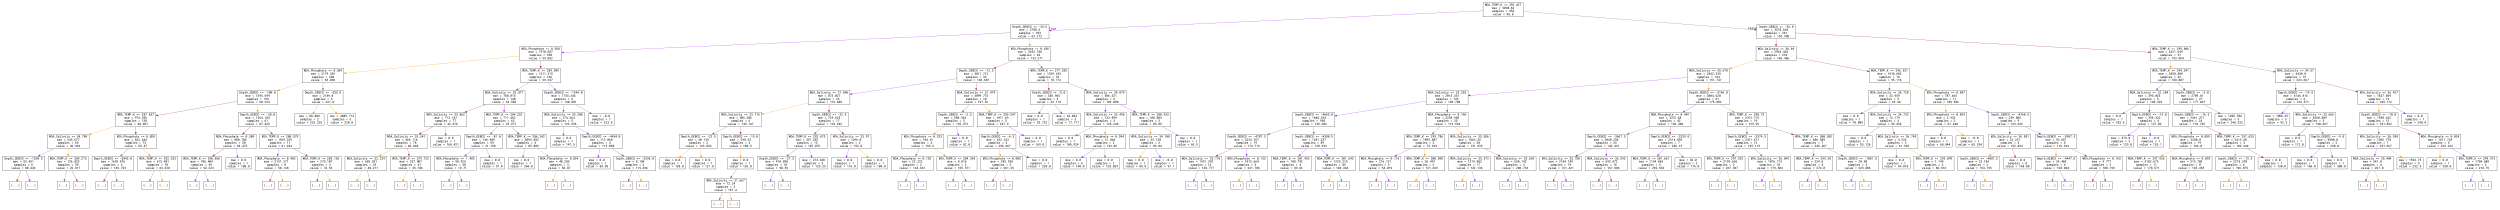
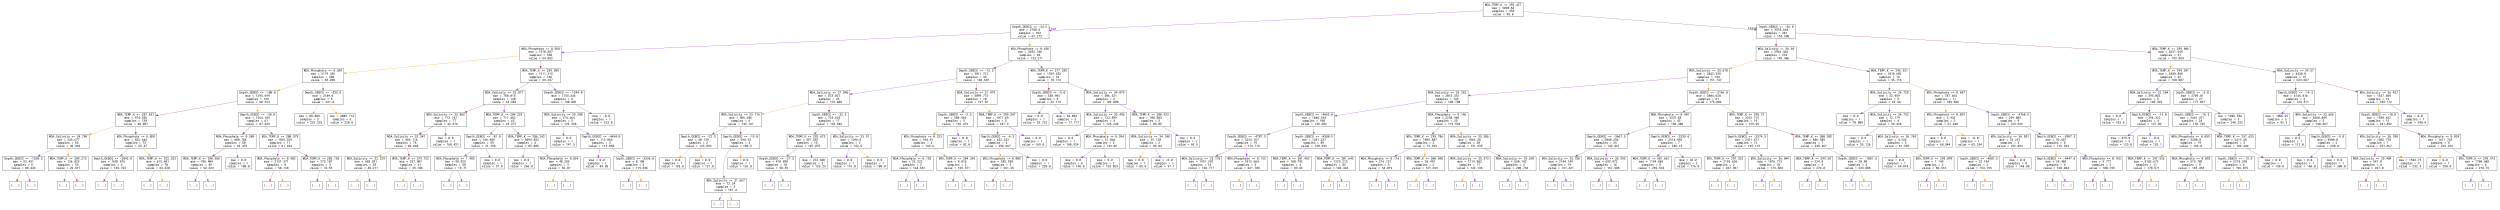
  digraph {
    fontname="Roboto Mono"
    node [fontname="Roboto Mono" shape=box]
    edge [color=purple fontname="Roboto Mono"]
    n1 [label="WOA_TEMP_K <= 293.427\nmse = 5098.63\nsamples = 654\nvalue = 98.0"]
    n2 [label="Depth_GEBCO <= -34.5\nmse = 2788.6\nsamples = 393\nvalue = 63.272"]
    n3 [label="Depth_GEBCO <= -26.0\nmse = 3578.644\nsamples = 261\nvalue = 155.998"]
    n4 [label="WOA_Phosphate <= 0.568\nmse = 1970.687\nsamples = 350\nvalue = 54.052"]
    n5 [label="WOA_Phosphate <= 0.456\nmse = 3453.106\nsamples = 43\nvalue = 133.271"]
    n6 [label="WOA_Salinity <= 36.69\nmse = 2943.443\nsamples = 210\nvalue = 146.466"]
    n7 [label="WOA_TEMP_K <= 299.046\nmse = 4321.649\nsamples = 51\nvalue = 193.054"]
    n8 [label="WOA_Phosphate <= 0.554\nmse = 2179.301\nsamples = 204\nvalue = 65.096"]
    n9 [label="WOA_TEMP_K <= 289.899\nmse = 1311.315\nsamples = 146\nvalue = 39.297"]
    n10 [label="Depth_GEBCO <= -12.5\nmse = 3011.712\nsamples = 33\nvalue = 146.687"]
    n11 [label="WOA_TEMP_K <= 277.555\nmse = 1539.453\nsamples = 10\nvalue = 78.712"]
    n12 [label="Depth_GEBCO <= -100.0\nmse = 1395.699\nsamples = 199\nvalue = 60.224"]
    n13 [label="Depth_GEBCO <= -535.0\nmse = 2189.0\nsamples = 5\nvalue = 221.0"]
    n14 [label="WOA_Salinity <= 33.871\nmse = 788.015\nsamples = 140\nvalue = 34.566"]
    n15 [label="Depth_GEBCO <= -1344.0\nmse = 1755.346\nsamples = 6\nvalue = 140.801"]
    n16 [label="WOA_TEMP_K <= 287.657\nmse = 974.556\nsamples = 138\nvalue = 48.037"]
    n17 [label="Depth_GEBCO <= -38.0\nmse = 1264.184\nsamples = 61\nvalue = 87.429"]
    n18 [label="mse = 88.889\nsamples = 2\nvalue = 223.333"]
    n19 [label="mse = 3085.714\nsamples = 3\nvalue = 220.0"]
    n20 [label="WOA_Salinity <= 34.709\nmse = 345.677\nsamples = 65\nvalue = 26.943"]
    n21 [label="WOA_Phosphate <= 0.028\nmse = 822.644\nsamples = 73\nvalue = 65.47"]
    n22 [label="WOA_Phosphate <= 0.509\nmse = 880.786\nsamples = 50\nvalue = 94.473"]
    n23 [label="WOA_TEMP_K <= 280.579\nmse = 1819.329\nsamples = 11\nvalue = 61.264"]
    n24 [label="Depth_GEBCO <= -1330.5\nmse = 53.451\nsamples = 6\nvalue = 80.443"]
    n25 [label="WOA_TEMP_K <= 284.215\nmse = 136.023\nsamples = 59\nvalue = 22.917"]
    n26 [label="Depth_GEBCO <= -3843.0\nmse = 1693.476\nsamples = 3\nvalue = 149.733"]
    n27 [label="WOA_TEMP_K <= 292.333\nmse = 615.401\nsamples = 70\nvalue = 63.328"]
    n28 [label="(...)"]
    n29 [label="(...)"]
    n30 [label="(...)"]
    n31 [label="(...)"]
    n32 [label="(...)"]
    n33 [label="(...)"]
    n34 [label="(...)"]
    n35 [label="(...)"]
    n36 [label="WOA_TEMP_K <= 290.568\nmse = 706.404\nsamples = 49\nvalue = 92.223"]
    n37 [label="mse = 0.0\nsamples = 1\nvalue = 180.0"]
    n38 [label="WOA_Phosphate <= 0.483\nmse = 2131.371\nsamples = 8\nvalue = 58.138"]
    n39 [label="WOA_TEMP_K <= 285.136\nmse = 275.107\nsamples = 3\nvalue = 74.55"]
    n40 [label="(...)"]
    n41 [label="(...)"]
    n42 [label="(...)"]
    n43 [label="(...)"]
    n44 [label="(...)"]
    n45 [label="(...)"]
    n46 [label="WOA_Salinity <= 33.862\nmse = 713.747\nsamples = 77\nvalue = 42.676"]
    n47 [label="WOA_TEMP_K <= 284.233\nmse = 711.462\nsamples = 63\nvalue = 25.277"]
    n48 [label="WOA_Salinity <= 35.208\nmse = 274.364\nsamples = 5\nvalue = 122.356"]
    n49 [label="mse = -0.0\nsamples = 1\nvalue = 223.8"]
    n50 [label="WOA_Salinity <= 33.541\nmse = 466.116\nsamples = 76\nvalue = 40.648"]
    n51 [label="mse = 0.0\nsamples = 1\nvalue = 168.421"]
    n52 [label="Depth_GEBCO <= -81.0\nmse = 146.989\nsamples = 59\nvalue = 21.158"]
    n53 [label="WOA_TEMP_K <= 286.242\nmse = 5093.852\nsamples = 4\nvalue = 85.889"]
    n54 [label="WOA_Salinity <= 32.229\nmse = 683.591\nsamples = 35\nvalue = 48.211"]
    n55 [label="WOA_TEMP_K <= 279.722\nmse = 237.907\nsamples = 41\nvalue = 35.186"]
    n56 [label="(...)"]
    n57 [label="(...)"]
    n58 [label="(...)"]
    n59 [label="(...)"]
    n60 [label="WOA_Phosphate <= 1.485\nmse = 98.925\nsamples = 58\nvalue = 19.71"]
    n61 [label="mse = 0.0\nsamples = 1\nvalue = 57.0"]
    n62 [label="mse = 0.0\nsamples = 1\nvalue = 260.0"]
    n63 [label="WOA_Phosphate <= 0.824\nmse = 48.285\nsamples = 3\nvalue = 56.87"]
    n64 [label="(...)"]
    n65 [label="(...)"]
    n66 [label="(...)"]
    n67 [label="(...)"]
    n68 [label="mse = 0.0\nsamples = 1\nvalue = 147.9"]
    n69 [label="Depth_GEBCO <= -4454.0\nmse = 113.068\nsamples = 4\nvalue = 115.058"]
    n70 [label="mse = 0.0\nsamples = 1\nvalue = 89.03"]
    n71 [label="Depth_GEBCO <= -3336.0\nmse = 0.184\nsamples = 3\nvalue = 119.396"]
    n72 [label="(...)"]
    n73 [label="(...)"]
    n74 [label="WOA_Salinity <= 31.846\nmse = 873.027\nsamples = 23\nvalue = 119.848"]
    n75 [label="WOA_Salinity <= 31.479\nmse = 3099.773\nsamples = 10\nvalue = 197.81"]
    n76 [label="Depth_GEBCO <= -5.0\nmse = 348.965\nsamples = 4\nvalue = 32.119"]
    n77 [label="WOA_Salinity <= 34.079\nmse = 506.521\nsamples = 6\nvalue = 102.008"]
    n78 [label="WOA_Salinity <= 23.716\nmse = 505.306\nsamples = 6\nvalue = 142.167"]
    n79 [label="Depth_GEBCO <= -22.5\nmse = 725.635\nsamples = 17\nvalue = 110.282"]
    n80 [label="Depth_GEBCO <= -3.5\nmse = 588.926\nsamples = 5\nvalue = 152.273"]
    n81 [label="WOA_TEMP_K <= 289.547\nmse = 1071.69\nsamples = 5\nvalue = 247.9"]
    n82 [label="Depth_GEBCO <= -22.5\nmse = 40.139\nsamples = 2\nvalue = 123.833"]
    n83 [label="Depth_GEBCO <= -15.0\nmse = 298.25\nsamples = 4\nvalue = 160.5"]
    n84 [label="WOA_TEMP_K <= 292.675\nmse = 537.587\nsamples = 15\nvalue = 107.073"]
    n85 [label="WOA_Salinity <= 33.97\nmse = 1296.0\nsamples = 2\nvalue = 152.0"]
    n86 [label="mse = 0.0\nsamples = 1\nvalue = 138.0"]
    n87 [label="mse = 0.0\nsamples = 1\nvalue = 121.0"]
    n88 [label="WOA_Salinity <= 31.667\nmse = 72.24\nsamples = 3\nvalue = 167.4"]
    n89 [label="mse = 0.0\nsamples = 1\nvalue = 126.0"]
    n90 [label="(...)"]
    n91 [label="(...)"]
    n92 [label="Depth_GEBCO <= -27.5\nmse = 418.898\nsamples = 10\nvalue = 98.55"]
    n93 [label="mse = 273.438\nsamples = 5\nvalue = 126.25"]
    n94 [label="mse = 0.0\nsamples = 1\nvalue = 116.0"]
    n95 [label="mse = 0.0\nsamples = 1\nvalue = 188.0"]
    n96 [label="(...)"]
    n97 [label="(...)"]
    n98 [label="WOA_Phosphate <= 0.323\nmse = 104.61\nsamples = 4\nvalue = 159.3"]
    n99 [label="mse = 0.0\nsamples = 1\nvalue = 82.0"]
    n100 [label="Depth_GEBCO <= -6.5\nmse = 422.222\nsamples = 4\nvalue = 256.667"]
    n101 [label="mse = 0.0\nsamples = 1\nvalue = 169.0"]
    n102 [label="WOA_Phosphate <= 0.153\nmse = 22.222\nsamples = 2\nvalue = 144.667"]
    n103 [label="WOA_TEMP_K <= 284.369\nmse = 8.816\nsamples = 2\nvalue = 165.571"]
    n104 [label="(...)"]
    n105 [label="(...)"]
    n106 [label="(...)"]
    n107 [label="(...)"]
    n108 [label="WOA_Phosphate <= 0.085\nmse = 285.938\nsamples = 3\nvalue = 261.25"]
    n109 [label="mse = 0.0\nsamples = 1\nvalue = 220.0"]
    n110 [label="(...)"]
    n111 [label="(...)"]
    n112 [label="mse = 0.0\nsamples = 1\nvalue = 53.722"]
    n113 [label="mse = 63.054\nsamples = 3\nvalue = 17.717"]
    n114 [label="WOA_Salinity <= 33.496\nmse = 123.899\nsamples = 3\nvalue = 126.246"]
    n115 [label="WOA_TEMP_K <= 280.933\nmse = 108.883\nsamples = 3\nvalue = 85.85"]
    n116 [label="mse = 0.0\nsamples = 1\nvalue = 108.924"]
    n117 [label="WOA_Phosphate <= 0.594\nmse = 31.844\nsamples = 2\nvalue = 132.02"]
    n118 [label="WOA_Salinity <= 34.108\nmse = 35.138\nsamples = 2\nvalue = 89.84"]
    n119 [label="mse = 0.0\nsamples = 1\nvalue = 65.9"]
    n120 [label="mse = 0.0\nsamples = 6\nvalue = 140.0"]
    n121 [label="mse = 0.0\nsamples = 1\nvalue = 128.029"]
    n122 [label="mse = 0.0\nsamples = 1\nvalue = 85.0"]
    n123 [label="mse = -0.0\nsamples = 1\nvalue = 97.1"]
    n124 [label="WOA_Salinity <= 35.678\nmse = 2842.339\nsamples = 194\nvalue = 151.747"]
    n125 [label="WOA_TEMP_K <= 296.531\nmse = 1018.602\nsamples = 16\nvalue = 95.116"]
    n126 [label="WOA_TEMP_K <= 294.341\nmse = 2838.889\nsamples = 32\nvalue = 168.007"]
    n127 [label="WOA_Salinity <= 34.57\nmse = 4430.0\nsamples = 19\nvalue = 223.667"]
    n128 [label="WOA_Salinity <= 35.263\nmse = 2015.351\nsamples = 133\nvalue = 140.708"]
    n129 [label="Depth_GEBCO <= -3146.0\nmse = 3804.628\nsamples = 61\nvalue = 176.082"]
    n130 [label="WOA_Salinity <= 36.728\nmse = 32.959\nsamples = 5\nvalue = 62.96"]
    n131 [label="WOA_Phosphate <= 0.057\nmse = 787.465\nsamples = 11\nvalue = 109.586"]
    n132 [label="Depth_GEBCO <= -4665.0\nmse = 1848.294\nsamples = 108\nvalue = 145.203"]
    n133 [label="WOA_Phosphate <= 0.146\nmse = 2258.903\nsamples = 25\nvalue = 119.554"]
    n134 [label="WOA_Phosphate <= 0.401\nmse = 3372.68\nsamples = 42\nvalue = 156.486"]
    n135 [label="WOA_TEMP_K <= 298.73\nmse = 2312.715\nsamples = 19\nvalue = 215.95"]
    n136 [label="Depth_GEBCO <= -4787.5\nmse = 3233.767\nsamples = 19\nvalue = 174.713"]
    n137 [label="Depth_GEBCO <= -4380.5\nmse = 1281.237\nsamples = 89\nvalue = 138.393"]
    n138 [label="WOA_TEMP_K <= 299.786\nmse = 1095.087\nsamples = 5\nvalue = 73.339"]
    n139 [label="WOA_Salinity <= 35.586\nmse = 1863.35\nsamples = 20\nvalue = 131.535"]
    n140 [label="WOA_Salinity <= 35.176\nmse = 1951.392\nsamples = 14\nvalue = 138.777"]
    n141 [label="WOA_Phosphate <= 0.135\nmse = 1013.664\nsamples = 5\nvalue = 221.706"]
    n142 [label="WOA_TEMP_K <= 301.453\nmse = 108.793\nsamples = 4\nvalue = 89.63"]
    n143 [label="WOA_TEMP_K <= 301.643\nmse = 1229.215\nsamples = 85\nvalue = 140.344"]
    n144 [label="(...)"]
    n145 [label="(...)"]
    n146 [label="(...)"]
    n147 [label="(...)"]
    n148 [label="(...)"]
    n149 [label="(...)"]
    n150 [label="(...)"]
    n151 [label="(...)"]
    n152 [label="WOA_Phosphate <= 0.116\nmse = 216.121\nsamples = 3\nvalue = 54.019"]
    n153 [label="WOA_TEMP_K <= 300.898\nmse = 26.491\nsamples = 2\nvalue = 121.639"]
    n154 [label="WOA_Salinity <= 35.573\nmse = 1219.802\nsamples = 17\nvalue = 122.136"]
    n155 [label="WOA_Salinity <= 35.659\nmse = 650.142\nsamples = 3\nvalue = 206.733"]
    n156 [label="(...)"]
    n157 [label="(...)"]
    n158 [label="(...)"]
    n159 [label="(...)"]
    n160 [label="(...)"]
    n161 [label="(...)"]
    n162 [label="(...)"]
    n163 [label="(...)"]
    n164 [label="Depth_GEBCO <= -3667.5\nmse = 2048.294\nsamples = 35\nvalue = 142.421"]
    n165 [label="Depth_GEBCO <= -3239.0\nmse = 2514.892\nsamples = 7\nvalue = 246.15"]
    n166 [label="Depth_GEBCO <= -2574.5\nmse = 2411.471\nsamples = 12\nvalue = 195.115"]
    n167 [label="WOA_TEMP_K <= 300.303\nmse = 686.589\nsamples = 7\nvalue = 245.467"]
    n168 [label="WOA_Salinity <= 35.758\nmse = 2184.149\nsamples = 19\nvalue = 121.421"]
    n169 [label="WOA_Salinity <= 36.595\nmse = 692.472\nsamples = 16\nvalue = 167.986"]
    n170 [label="WOA_TEMP_K <= 301.661\nmse = 1154.069\nsamples = 5\nvalue = 269.533"]
    n171 [label="mse = 36.0\nsamples = 2\nvalue = 176.0"]
    n172 [label="(...)"]
    n173 [label="(...)"]
    n174 [label="(...)"]
    n175 [label="(...)"]
    n176 [label="(...)"]
    n177 [label="(...)"]
    n178 [label="WOA_TEMP_K <= 297.922\nmse = 2195.636\nsamples = 2\nvalue = 267.967"]
    n179 [label="WOA_Salinity <= 36.544\nmse = 1076.713\nsamples = 10\nvalue = 179.504"]
    n180 [label="WOA_TEMP_K <= 299.28\nmse = 224.0\nsamples = 4\nvalue = 274.0"]
    n181 [label="Depth_GEBCO <= -1081.5\nmse = 20.09\nsamples = 3\nvalue = 225.086"]
    n182 [label="(...)"]
    n183 [label="(...)"]
    n184 [label="(...)"]
    n185 [label="(...)"]
    n186 [label="(...)"]
    n187 [label="(...)"]
    n188 [label="(...)"]
    n189 [label="(...)"]
    n190 [label="mse = 0.0\nsamples = 1\nvalue = 70.009"]
    n191 [label="WOA_Salinity <= 36.733\nmse = 12.179\nsamples = 4\nvalue = 59.436"]
    n192 [label="WOA_Phosphate <= 0.029\nmse = 2.923\nsamples = 2\nvalue = 67.448"]
    n193 [label="Depth_GEBCO <= -4760.5\nmse = 259.802\nsamples = 9\nvalue = 123.632"]
    n194 [label="mse = 0.0\nsamples = 1\nvalue = 55.126"]
    n195 [label="WOA_Salinity <= 36.745\nmse = 4.332\nsamples = 3\nvalue = 61.592"]
    n196 [label="mse = 0.0\nsamples = 1\nvalue = 64.818"]
    n197 [label="WOA_TEMP_K <= 295.099\nmse = 1.149\nsamples = 2\nvalue = 60.516"]
    n198 [label="(...)"]
    n199 [label="(...)"]
    n200 [label="mse = 0.0\nsamples = 1\nvalue = 68.844"]
    n201 [label="mse = -0.0\nsamples = 1\nvalue = 65.354"]
    n202 [label="WOA_Salinity <= 36.851\nmse = 23.231\nsamples = 3\nvalue = 152.823"]
    n203 [label="Depth_GEBCO <= -3987.5\nmse = 52.657\nsamples = 6\nvalue = 116.334"]
    n204 [label="Depth_GEBCO <= -4887.5\nmse = 23.184\nsamples = 2\nvalue = 154.795"]
    n205 [label="mse = 0.0\nsamples = 8\nvalue = 148.88"]
    n206 [label="Depth_GEBCO <= -4447.0\nmse = 24.405\nsamples = 4\nvalue = 120.404"]
    n207 [label="WOA_Phosphate <= 0.165\nmse = 9.777\nsamples = 2\nvalue = 108.195"]
    n208 [label="(...)"]
    n209 [label="(...)"]
    n210 [label="(...)"]
    n211 [label="(...)"]
    n212 [label="(...)"]
    n213 [label="(...)"]
    n214 [label="WOA_Salinity <= 32.284\nmse = 395.025\nsamples = 5\nvalue = 120.329"]
    n215 [label="Depth_GEBCO <= -5.0\nmse = 2789.81\nsamples = 27\nvalue = 177.027"]
    n216 [label="Depth_GEBCO <= -14.5\nmse = 6146.816\nsamples = 6\nvalue = 134.571"]
    n217 [label="WOA_Salinity <= 36.427\nmse = 1637.039\nsamples = 13\nvalue = 245.172"]
    n218 [label="mse = 0.0\nsamples = 1\nvalue = 103.6"]
    n219 [label="Depth_GEBCO <= -15.0\nmse = 396.322\nsamples = 4\nvalue = 127.02"]
    n220 [label="Depth_GEBCO <= -16.5\nmse = 2441.371\nsamples = 24\nvalue = 170.735"]
    n221 [label="mse = 1205.556\nsamples = 3\nvalue = 248.333"]
    n222 [label="mse = 475.0\nsamples = 3\nvalue = 125.0"]
    n223 [label="mse = -0.0\nsamples = 1\nvalue = 135.1"]
    n224 [label="WOA_Phosphate <= 0.059\nmse = 2280.0\nsamples = 19\nvalue = 164.0"]
    n225 [label="WOA_TEMP_K <= 297.625\nmse = 2413.58\nsamples = 5\nvalue = 189.444"]
    n226 [label="WOA_TEMP_K <= 297.926\nmse = 3183.673\nsamples = 11\nvalue = 178.571"]
    n227 [label="WOA_Phosphate <= 0.093\nmse = 515.702\nsamples = 8\nvalue = 145.455"]
    n228 [label="Depth_GEBCO <= -13.5\nmse = 2218.359\nsamples = 4\nvalue = 196.875"]
-   n229 [label="mse = 0.0\nsamples = 1\nsamples = 130.0"]
+   n229 [label="mse = 0.0\nsamples = 1\nvalue = 130.0"]
    n230 [label="(...)"]
    n231 [label="(...)"]
    n232 [label="(...)"]
    n233 [label="(...)"]
    n234 [label="(...)"]
    n235 [label="(...)"]
    n236 [label="mse = 1856.25\nsamples = 3\nvalue = 92.5"]
    n237 [label="WOA_Salinity <= 33.666\nmse = 6360.889\nsamples = 3\nvalue = 190.667"]
    n238 [label="Depth_GEBCO <= -10.0\nmse = 1598.422\nsamples = 12\nvalue = 241.852"]
    n239 [label="mse = 0.0\nsamples = 1\nvalue = 290.0"]
    n240 [label="mse = 0.0\nsamples = 1\nvalue = 112.0"]
    n241 [label="Depth_GEBCO <= -9.0\nmse = 4900.0\nsamples = 2\nvalue = 230.0"]
    n242 [label="mse = 0.0\nsamples = 1\nvalue = 160.0"]
    n243 [label="mse = 0.0\nsamples = 1\nvalue = 300.0"]
    n244 [label="WOA_Salinity <= 36.398\nmse = 1302.778\nsamples = 7\nvalue = 251.667"]
    n245 [label="WOA_Phosphate <= 0.024\nmse = 1611.728\nsamples = 5\nvalue = 222.222"]
    n246 [label="WOA_Salinity <= 35.484\nmse = 541.0\nsamples = 4\nvalue = 267.0"]
    n247 [label="mse = 1593.75\nsamples = 3\nvalue = 232.5"]
    n248 [label="mse = 0.0\nsamples = 1\nvalue = 250.0"]
    n249 [label="WOA_TEMP_K <= 299.913\nmse = 1704.688\nsamples = 4\nvalue = 218.75"]
    n250 [label="(...)"]
    n251 [label="(...)"]
    n252 [label="(...)"]
    n253 [label="(...)"]
    n1 -> n2 [headlabel=True labelangle=45 labeldistance=2.5]
    n1 -> n3 [color=gray40 headlabel=False labelangle=-45 labeldistance=2.5]
    n2 -> n4
    n2 -> n5 [color=darkorange]
    n3 -> n6 [color=brown]
    n3 -> n7 [color=brown]
    n4 -> n8 [color=darkorange]
    n4 -> n9 [color=brown]
    n5 -> n10 [color=brown]
    n5 -> n11 [color=gray40]
    n6 -> n124 [color=darkorange]
    n6 -> n125 [color=brown]
    n7 -> n126 [color=darkorange]
    n7 -> n127 [color=gray40]
    n8 -> n12 [color=darkorange]
    n8 -> n13 [color=gray40]
    n9 -> n14 [color=gray40]
    n9 -> n15
    n10 -> n74
    n10 -> n75 [color=brown]
    n11 -> n76 [color=brown]
    n11 -> n77 [color=gray40]
    n12 -> n16 [color=brown]
    n12 -> n17 [color=darkorange]
    n13 -> n18 [color=darkorange]
    n13 -> n19 [color=darkorange]
    n14 -> n46 [color=brown]
    n14 -> n47
    n15 -> n48 [color=gray40]
    n15 -> n49 [color=gray40]
    n16 -> n20 [color=darkorange]
    n16 -> n21 [color=brown]
    n17 -> n22 [color=brown]
    n17 -> n23 [color=gray40]
    n20 -> n24
    n20 -> n25 [color=darkorange]
    n21 -> n26 [color=gray40]
    n21 -> n27 [color=darkorange]
    n22 -> n36 [color=brown]
    n22 -> n37
    n23 -> n38
    n23 -> n39 [color=brown]
    n24 -> n28 [color=brown]
    n24 -> n29
    n25 -> n30 [color=gray40]
    n25 -> n31 [color=brown]
    n26 -> n32 [color=brown]
    n26 -> n33 [color=gray40]
    n27 -> n34 [color=gray40]
    n27 -> n35 [color=darkorange]
    n36 -> n40
    n36 -> n41 [color=gray40]
    n38 -> n42 [color=brown]
    n38 -> n43 [color=darkorange]
    n39 -> n44 [color=brown]
    n39 -> n45 [color=darkorange]
    n46 -> n50 [color=brown]
    n46 -> n51
    n47 -> n52 [color=gray40]
    n47 -> n53 [color=brown]
    n48 -> n68 [color=gray40]
    n48 -> n69
    n50 -> n54 [color=darkorange]
    n50 -> n55 [color=brown]
    n52 -> n60
    n52 -> n61 [color=gray40]
    n53 -> n62 [color=gray40]
    n53 -> n63 [color=darkorange]
    n54 -> n56 [color=darkorange]
    n54 -> n57 [color=brown]
    n55 -> n58 [color=darkorange]
    n55 -> n59 [color=gray40]
    n60 -> n64 [color=gray40]
    n60 -> n65 [color=brown]
    n63 -> n66 [color=darkorange]
    n63 -> n67 [color=darkorange]
    n69 -> n70
    n69 -> n71 [color=gray40]
    n71 -> n72 [color=brown]
    n71 -> n73 [color=darkorange]
    n74 -> n78 [color=darkorange]
    n74 -> n79 [color=brown]
    n75 -> n80
    n75 -> n81 [color=darkorange]
    n76 -> n112
    n76 -> n113
    n77 -> n114
    n77 -> n115
    n78 -> n82 [color=gray40]
    n78 -> n83 [color=brown]
    n79 -> n84
    n79 -> n85 [color=brown]
    n80 -> n98 [color=darkorange]
    n80 -> n99
    n81 -> n100 [color=gray40]
    n81 -> n101
    n82 -> n86 [color=darkorange]
    n82 -> n87 [color=darkorange]
-   n89 -> n88 [color=gray40]
+   n83 -> n88 [color=gray40]
    n83 -> n89 [color=darkorange]
    n84 -> n92 [color=gray40]
    n84 -> n93
    n85 -> n94
    n85 -> n95 [color=darkorange]
    n88 -> n90 [color=gray40]
    n88 -> n91 [color=darkorange]
    n92 -> n96
    n92 -> n97 [color=gray40]
    n98 -> n102 [color=gray40]
    n98 -> n103 [color=darkorange]
    n100 -> n108 [color=darkorange]
    n100 -> n109 [color=brown]
    n102 -> n104 [color=gray40]
    n102 -> n105
    n103 -> n106
    n103 -> n107 [color=brown]
    n108 -> n110 [color=brown]
    n108 -> n111 [color=darkorange]
    n114 -> n116 [color=gray40]
    n114 -> n117 [color=darkorange]
    n115 -> n118 [color=darkorange]
    n115 -> n119
    n117 -> n120
    n117 -> n121 [color=gray40]
    n118 -> n122 [color=darkorange]
    n118 -> n123
    n124 -> n128
    n124 -> n129 [color=darkorange]
    n125 -> n130 [color=gray40]
    n125 -> n131 [color=darkorange]
    n126 -> n214
    n126 -> n215 [color=brown]
    n127 -> n216 [color=brown]
    n127 -> n217 [color=brown]
    n128 -> n132
    n128 -> n133 [color=brown]
    n129 -> n134
    n129 -> n135 [color=darkorange]
    n130 -> n190
    n130 -> n191
    n131 -> n192 [color=darkorange]
    n131 -> n193
    n132 -> n136 [color=gray40]
    n132 -> n137 [color=gray40]
    n133 -> n138 [color=gray40]
    n133 -> n139 [color=darkorange]
    n134 -> n164 [color=gray40]
    n134 -> n165 [color=brown]
    n135 -> n166 [color=gray40]
    n135 -> n167 [color=brown]
    n136 -> n140 [color=brown]
    n136 -> n141
    n137 -> n142
    n137 -> n143
    n138 -> n152
    n138 -> n153 [color=darkorange]
    n139 -> n154 [color=darkorange]
    n139 -> n155 [color=brown]
    n140 -> n144
    n140 -> n145 [color=brown]
    n141 -> n146 [color=darkorange]
    n141 -> n147 [color=gray40]
    n142 -> n148
    n142 -> n149
    n143 -> n150 [color=darkorange]
    n143 -> n151 [color=gray40]
    n152 -> n156 [color=brown]
    n152 -> n157
    n153 -> n158 [color=darkorange]
    n153 -> n159
    n154 -> n160 [color=darkorange]
    n154 -> n161
    n155 -> n162
    n155 -> n163 [color=gray40]
    n164 -> n168 [color=brown]
    n164 -> n169
    n165 -> n170
    n165 -> n171 [color=gray40]
    n166 -> n178 [color=brown]
    n166 -> n179 [color=gray40]
    n167 -> n180
    n167 -> n181 [color=gray40]
    n168 -> n172 [color=brown]
    n168 -> n173
    n169 -> n174 [color=brown]
    n169 -> n175 [color=brown]
    n170 -> n176 [color=gray40]
    n170 -> n177 [color=brown]
    n178 -> n182 [color=darkorange]
    n178 -> n183 [color=darkorange]
    n179 -> n184
    n179 -> n185 [color=darkorange]
    n180 -> n186
    n180 -> n187 [color=brown]
    n181 -> n188
    n181 -> n189 [color=darkorange]
    n191 -> n194 [color=gray40]
    n191 -> n195 [color=brown]
    n192 -> n200 [color=gray40]
    n192 -> n201 [color=darkorange]
    n193 -> n202 [color=brown]
    n193 -> n203
    n195 -> n196 [color=gray40]
    n195 -> n197 [color=darkorange]
    n197 -> n198
    n197 -> n199 [color=darkorange]
    n202 -> n204 [color=darkorange]
    n202 -> n205 [color=brown]
    n203 -> n206 [color=darkorange]
    n203 -> n207
    n204 -> n208
    n204 -> n209 [color=darkorange]
    n206 -> n210 [color=gray40]
    n206 -> n211
    n207 -> n212 [color=brown]
    n207 -> n213 [color=brown]
    n214 -> n218 [color=gray40]
    n214 -> n219 [color=brown]
    n215 -> n220 [color=gray40]
    n215 -> n221 [color=gray40]
    n216 -> n236
    n216 -> n237 [color=brown]
    n217 -> n238 [color=darkorange]
    n217 -> n239
    n219 -> n222
    n219 -> n223
    n220 -> n224
    n220 -> n225 [color=brown]
    n224 -> n226 [color=darkorange]
    n224 -> n227 [color=gray40]
    n225 -> n228 [color=darkorange]
    n225 -> n229 [color=brown]
    n226 -> n230 [color=brown]
    n226 -> n231 [color=darkorange]
    n227 -> n232 [color=brown]
    n227 -> n233 [color=darkorange]
    n228 -> n234 [color=darkorange]
    n228 -> n235 [color=darkorange]
    n237 -> n240 [color=brown]
    n237 -> n241 [color=gray40]
    n238 -> n244 [color=gray40]
    n238 -> n245 [color=brown]
    n241 -> n242
    n241 -> n243 [color=gray40]
    n244 -> n246
    n244 -> n247 [color=darkorange]
    n245 -> n248 [color=darkorange]
    n245 -> n249
    n246 -> n250 [color=brown]
    n246 -> n251 [color=darkorange]
    n249 -> n252
    n249 -> n253 [color=gray40]
  }
